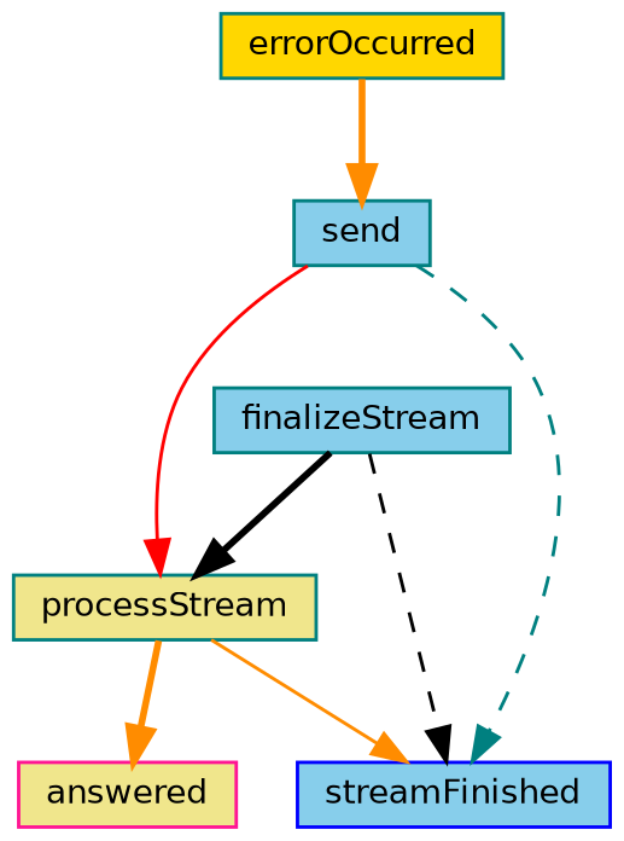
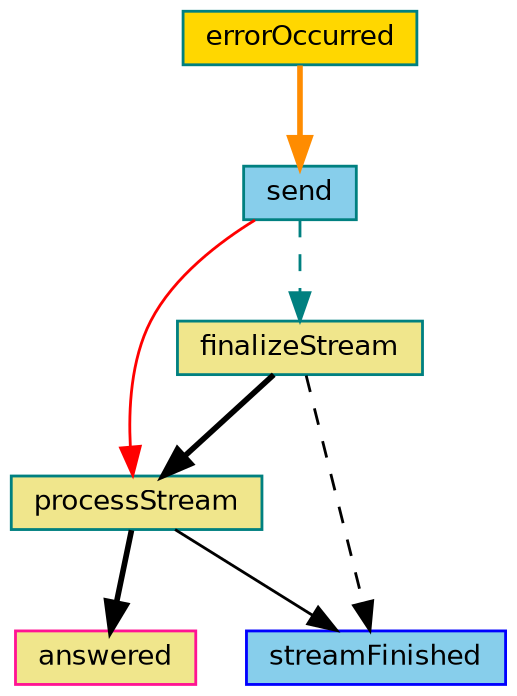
  digraph {
    rankdir=TB
    node [color=teal fillcolor=khaki fontname=Helvetica fontsize=10 shape=box style=filled]
    edge [color=black fontname=Helvetica fontsize=10 labelfontname=Helvetica labelfontsize=10 style=bold]
    n1 [fillcolor=skyblue fontcolor=black height=0.2 label=send width=0.4]
-   n2 [fillcolor=skyblue height=0.2 label=finalizeStream width=0.4]
+   n2 [height=0.2 label=finalizeStream width=0.4]
    n3 [height=0.2 label=processStream width=0.4]
    n4 [fillcolor=gold height=0.2 label=errorOccurred width=0.4]
    n5 [color=blue fillcolor=skyblue height=0.2 label=streamFinished width=0.4]
    n6 [color=deeppink height=0.2 label=answered width=0.4]
-   n1 -> n5 [color=teal style=dashed]
+   n1 -> n2 [color=teal style=dashed]
    n1 -> n3 [color=red style=solid]
    n2 -> n3
    n2 -> n5 [style=dashed]
-   n3 -> n5 [color=darkorange style=solid]
-   n3 -> n6 [color=darkorange]
+   n3 -> n5 [style=solid]
+   n3 -> n6
    n4 -> n1 [color=darkorange]
  }
